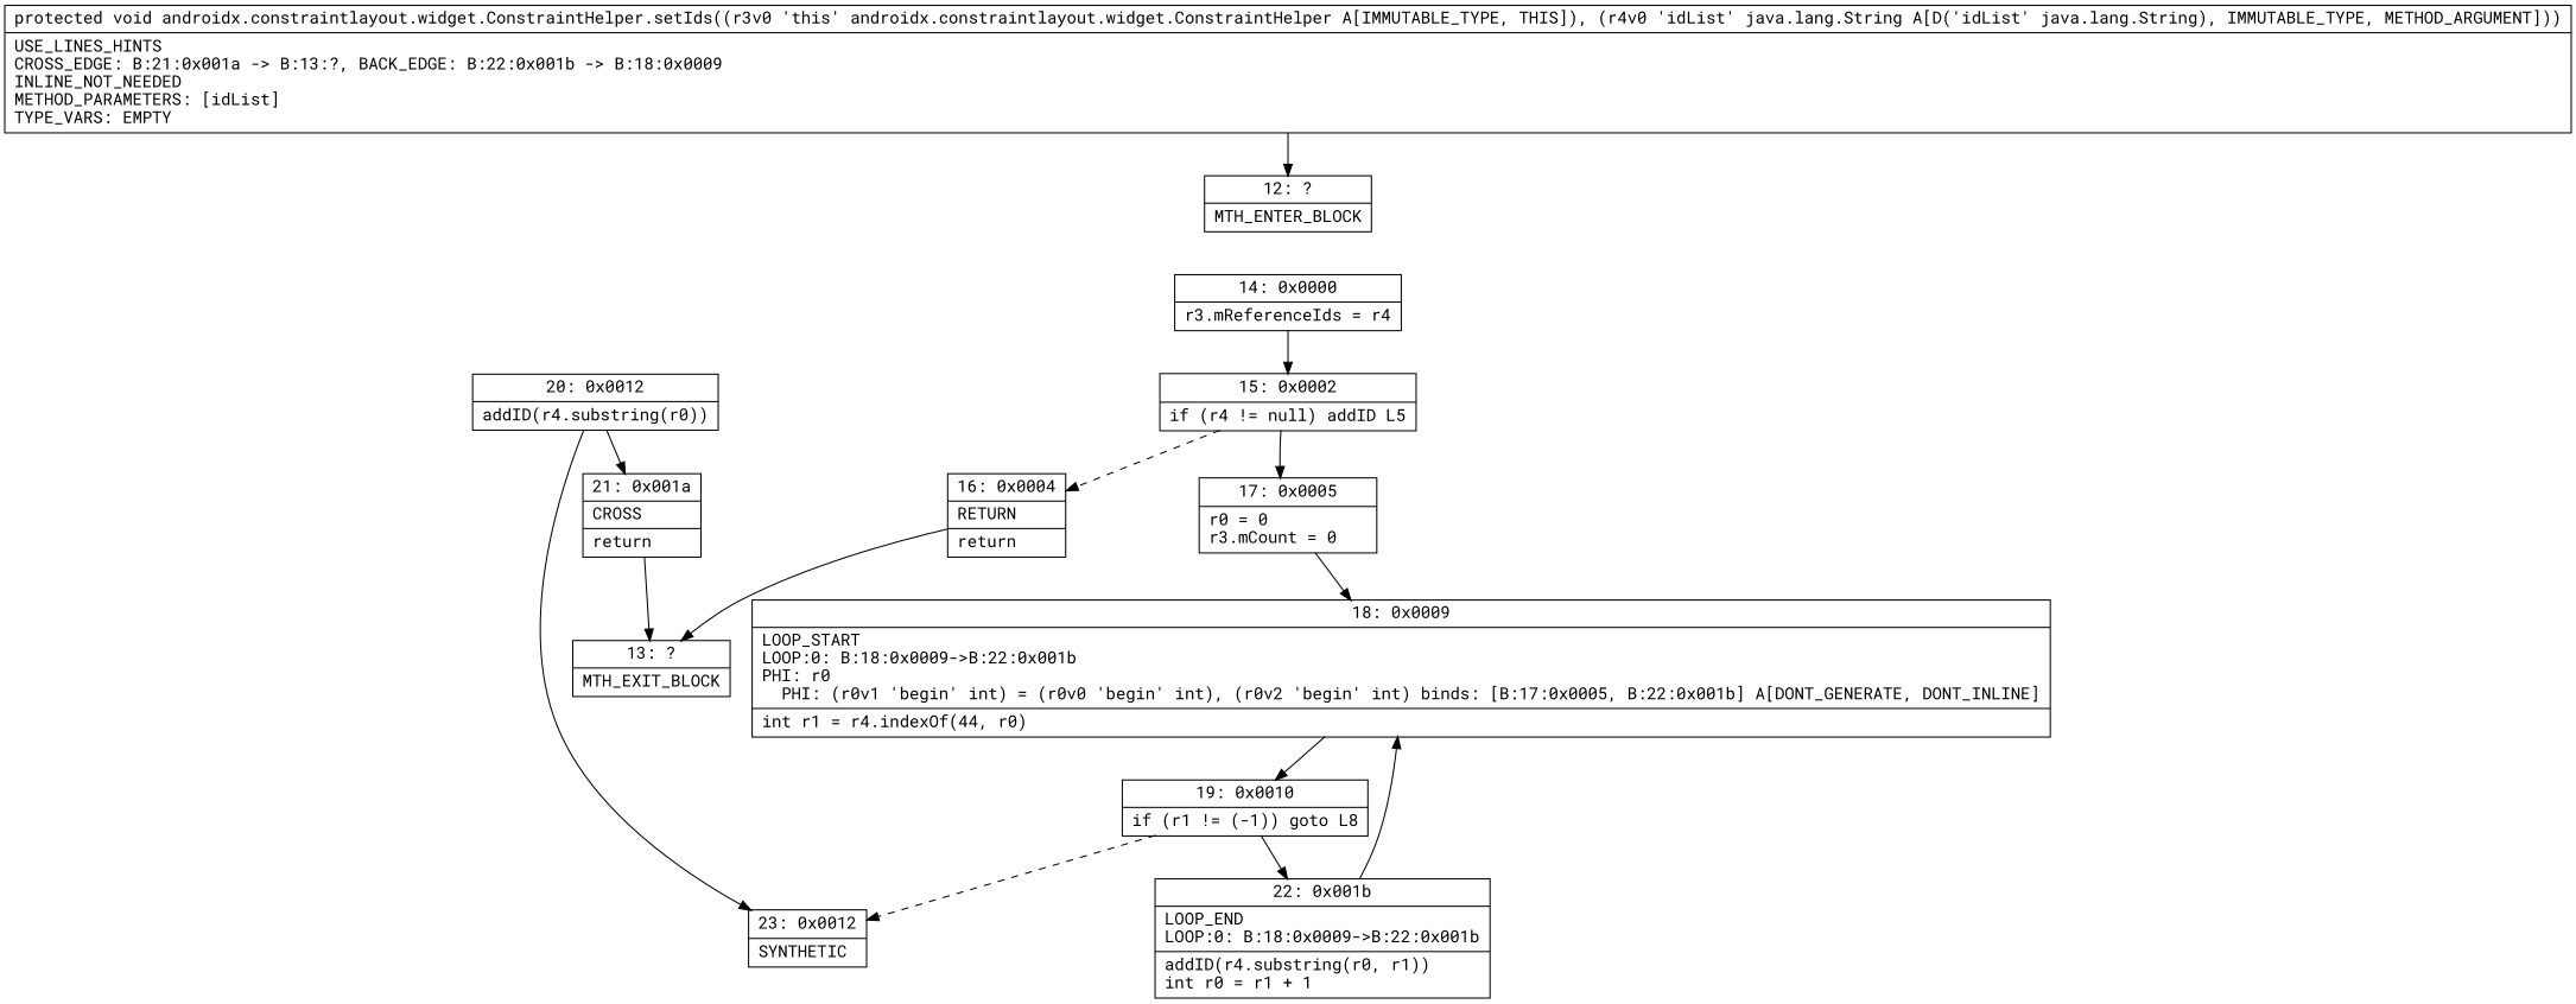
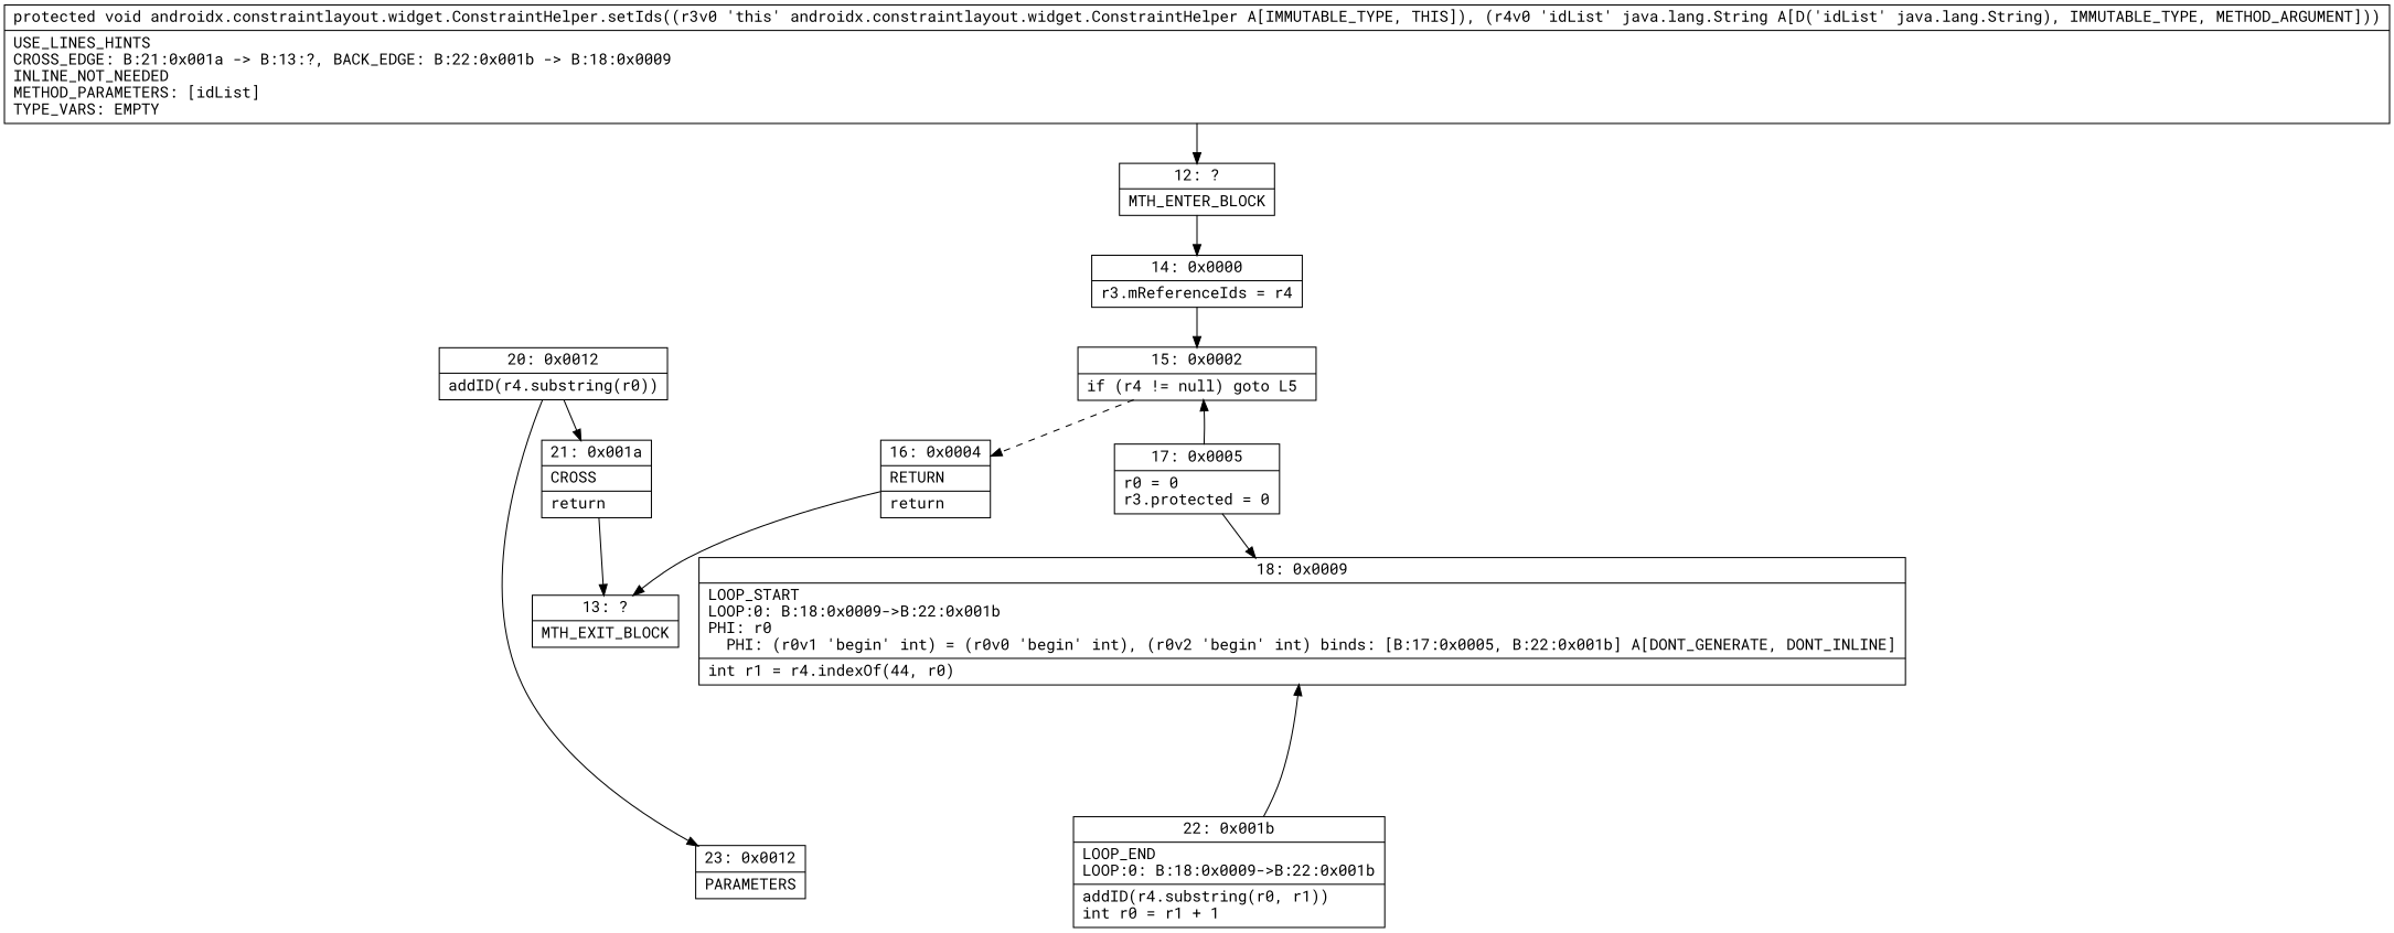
  digraph {
    fontname="Roboto Mono"
    node [fontname="Roboto Mono" shape=record]
    edge [fontname="Roboto Mono"]
    n1 [label="{12\:\ ?|MTH_ENTER_BLOCK\l}"]
    n2 [label="{14\:\ 0x0000|r3.mReferenceIds = r4\l}"]
-   n3 [label="{15\:\ 0x0002|if (r4 != null) addID L5\l}"]
+   n3 [label="{15\:\ 0x0002|if (r4 != null) goto L5\l}"]
    n4 [label="{16\:\ 0x0004|RETURN\l|return\l}"]
-   n5 [label="{17\:\ 0x0005|r0 = 0\lr3.mCount = 0\l}"]
+   n5 [label="{17\:\ 0x0005|r0 = 0\lr3.protected = 0\l}"]
    n6 [label="{13\:\ ?|MTH_EXIT_BLOCK\l}"]
    n7 [label="{18\:\ 0x0009|LOOP_START\lLOOP:0: B:18:0x0009\-\>B:22:0x001b\lPHI: r0 \l  PHI: (r0v1 'begin' int) = (r0v0 'begin' int), (r0v2 'begin' int) binds: [B:17:0x0005, B:22:0x001b] A[DONT_GENERATE, DONT_INLINE]\l|int r1 = r4.indexOf(44, r0)\l}"]
-   n8 [label="{19\:\ 0x0010|if (r1 != (\-1)) goto L8\l}"]
    n9 [label="{22\:\ 0x001b|LOOP_END\lLOOP:0: B:18:0x0009\-\>B:22:0x001b\l|addID(r4.substring(r0, r1))\lint r0 = r1 + 1\l}"]
-   n10 [label="{23\:\ 0x0012|SYNTHETIC\l}"]
+   n10 [label="{23\:\ 0x0012|PARAMETERS\l}"]
    n11 [label="{20\:\ 0x0012|addID(r4.substring(r0))\l}"]
    n12 [label="{21\:\ 0x001a|CROSS\l|return\l}"]
    n13 [label="{protected void androidx.constraintlayout.widget.ConstraintHelper.setIds((r3v0 'this' androidx.constraintlayout.widget.ConstraintHelper A[IMMUTABLE_TYPE, THIS]), (r4v0 'idList' java.lang.String A[D('idList' java.lang.String), IMMUTABLE_TYPE, METHOD_ARGUMENT]))  | USE_LINES_HINTS\lCROSS_EDGE: B:21:0x001a \-\> B:13:?, BACK_EDGE: B:22:0x001b \-\> B:18:0x0009\lINLINE_NOT_NEEDED\lMETHOD_PARAMETERS: [idList]\lTYPE_VARS: EMPTY\l}"]
+   n1 -> n2
    n2 -> n3
    n3 -> n4 [style=dashed]
-   n3 -> n5
+   n5 -> n3
    n4 -> n6
    n5 -> n7
-   n7 -> n8
-   n8 -> n9
-   n8 -> n10 [style=dashed]
    n9 -> n7
    n11 -> n10
    n11 -> n12
    n12 -> n6
    n13 -> n1
  }
